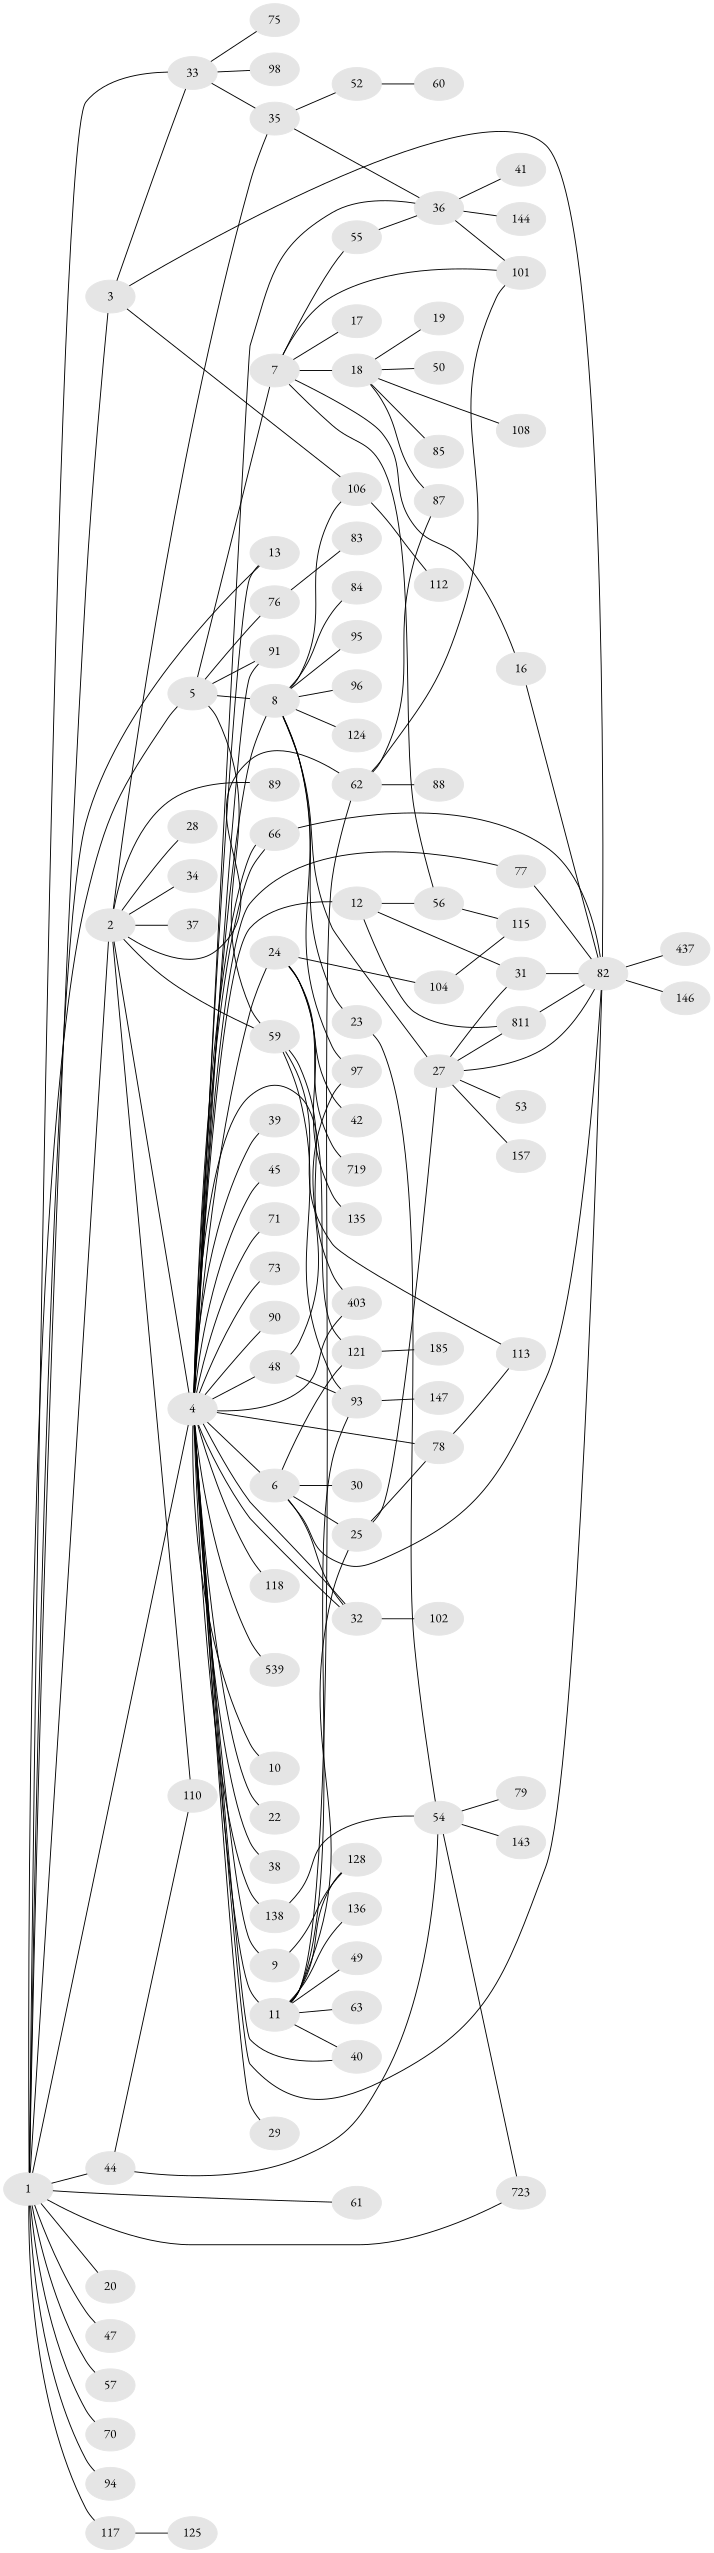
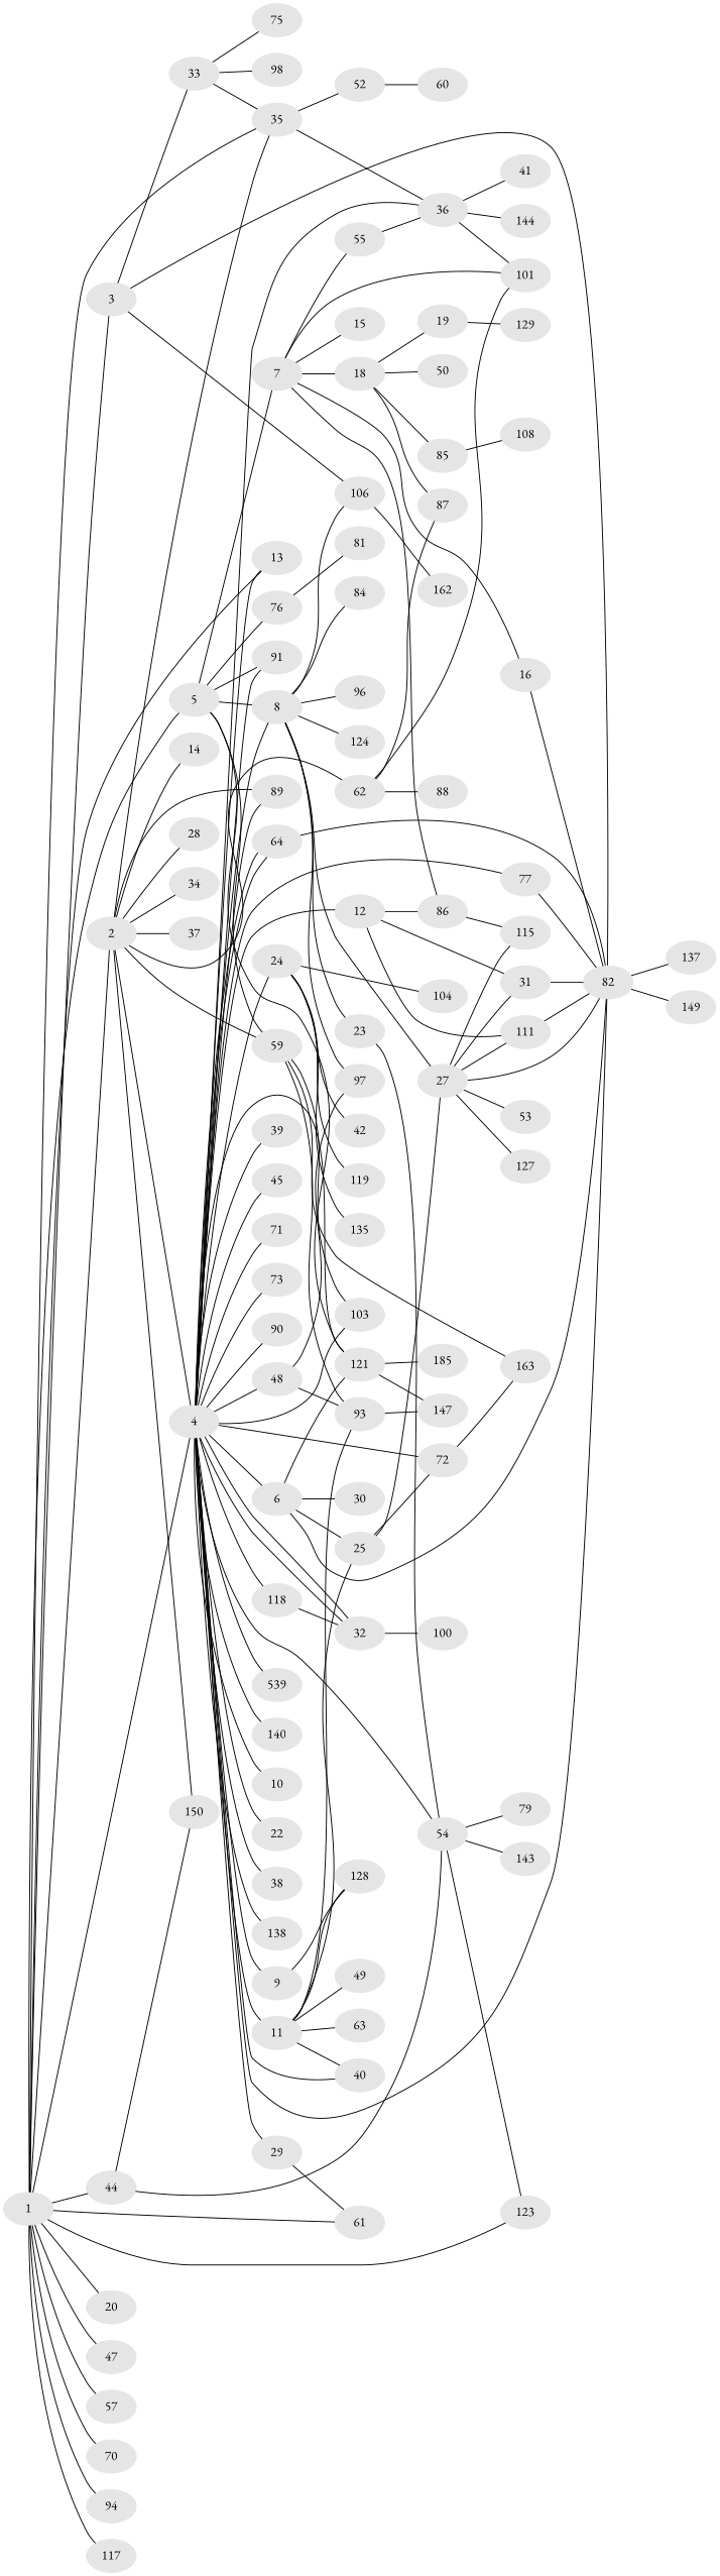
  graph {
    fontname="EB Garamond"
    rankdir=LR
    node [color=gray90 fontname="EB Garamond" style=filled]
    edge [fontname="EB Garamond"]
    1 [super="+43"]
    2 [super="+107"]
    3 [super="+68"]
    4 [super="+148"]
    5 [super="+131"]
    13 [super="+141"]
    20
    33 [super="+102"]
    44
    47
    57
    61
    70
    94
    117
-   123 [label=723]
+   123
+   14
    28
    34
    35 [super="+65"]
    37
    59 [super="+64"]
    62 [super="+72"]
    89
-   110
+   110 [label=150]
    82 [super="+134"]
    106
    138
    6 [super="+116"]
    8 [super="+46"]
    9
    10
    11 [super="+21"]
    12 [super="+92"]
    22
    24 [super="+81"]
    29
    32
    36
    38 [super="+109"]
    39
    40 [super="+114"]
    45
    48 [super="+74"]
    54 [super="+124"]
-   66
+   66 [label=64]
    71
    73
    77
-   78 [super="+86"]
+   78 [super="+86" label=72]
    90
    91
-   103 [label=403]
+   103
    118
    121 [super="+130"]
    n56 [label=539]
+   140
    7 [super="+69"]
    76
    75
    98
-   125
    23
    52 [super="+122"]
    93 [super="+105"]
-   113 [super="+142"]
+   113 [super="+142" label=163]
    101
    87
    88
-   137 [label=437]
-   146
-   112 [super="+120"]
+   137
+   146 [label=149]
+   112 [super="+120" label=162]
    25 [super="+26"]
    30
    27 [super="+51"]
    84
-   95
    96
    97
    n80 [label=124]
    128
    49
    63
-   136
-   56
+   56 [label=86]
    31
-   111 [super="+132" label=811]
+   111 [super="+132"]
    42
    104
-   119 [label=719]
+   119
    135
-   100 [label=102]
+   100
    41
    144
    79
    143
    n97 [label=185]
    147
    16
-   17
+   17 [label=15]
    18 [super="+80"]
    55
-   83
+   83 [label=81]
    19
    50
    85
    108
    115
    53
-   127 [label=157]
+   127
+   129
    60
    1 -- 2
    1 -- 3
    1 -- 4
    1 -- 5
    1 -- 13
    1 -- 20
-   1 -- 33
+   1 -- 35
    1 -- 44
    1 -- 47
    1 -- 57
    1 -- 61
    1 -- 70
    1 -- 94
    1 -- 117
    1 -- 123
    2 -- 4
+   2 -- 14
    2 -- 28
    2 -- 34
    2 -- 35
    2 -- 37
    2 -- 59
    2 -- 62
    2 -- 89
    2 -- 110
    3 -- 33
    3 -- 82
    3 -- 106
    4 -- 13
+   4 -- 89
    4 -- 82
    4 -- 138
    4 -- 6
    4 -- 8
    4 -- 9
    4 -- 10
    4 -- 11
    4 -- 12
    4 -- 22
    4 -- 24
    4 -- 29
    4 -- 32
    4 -- 32
    4 -- 36
    4 -- 38
    4 -- 39
    4 -- 40
    4 -- 45
    4 -- 48
-   138 -- 54
+   4 -- 54
    4 -- 66
    4 -- 66
    4 -- 71
    4 -- 73
    4 -- 77
    4 -- 78
    4 -- 90
    4 -- 91
    4 -- 103
    4 -- 118
    4 -- 121
    4 -- n56
+   4 -- 140
    5 -- 59
    5 -- 8
    5 -- 91
+   5 -- 121
    5 -- 7
    5 -- 76
    33 -- 35
    33 -- 75
    33 -- 98
    44 -- 110
    44 -- 54
-   117 -- 125
    35 -- 36
    35 -- 52
    59 -- 103
    59 -- 93
    59 -- 113
    62 -- 101
    62 -- 87
    62 -- 88
    82 -- 137
    82 -- 146
    106 -- 112
    6 -- 82
-   6 -- 32
+   118 -- 32
    6 -- 121
    6 -- 25
    6 -- 30
    8 -- 106
    8 -- 23
    8 -- 27
    8 -- 84
-   8 -- 95
    8 -- 96
    8 -- 97
    8 -- n80
    9 -- 128
-   11 -- 62
    11 -- 40
    11 -- 93
    11 -- 25
    11 -- 128
    11 -- 49
    11 -- 63
-   11 -- 136
    12 -- 56
    12 -- 31
    12 -- 111
    24 -- 42
    24 -- 104
    24 -- 119
    24 -- 135
+   29 -- 61
    32 -- 100
    36 -- 101
    36 -- 41
    36 -- 144
    48 -- 93
    48 -- 97
    54 -- 123
    54 -- 79
    54 -- 143
    66 -- 82
    77 -- 82
    78 -- 113
    121 -- n97
+   121 -- 147
    7 -- 101
    7 -- 56
    7 -- 16
    7 -- 17
    7 -- 18
    7 -- 55
    76 -- 83
    23 -- 54
    52 -- 60
    93 -- 147
    25 -- 78
    25 -- 27
    27 -- 82
    27 -- 31
    27 -- 111
-   104 -- 115
+   27 -- 115
    27 -- 53
    27 -- 127
    56 -- 115
    31 -- 82
    111 -- 82
    16 -- 82
    18 -- 87
    18 -- 19
    18 -- 50
    18 -- 85
-   18 -- 108
+   85 -- 108
    55 -- 36
+   19 -- 129
  }
